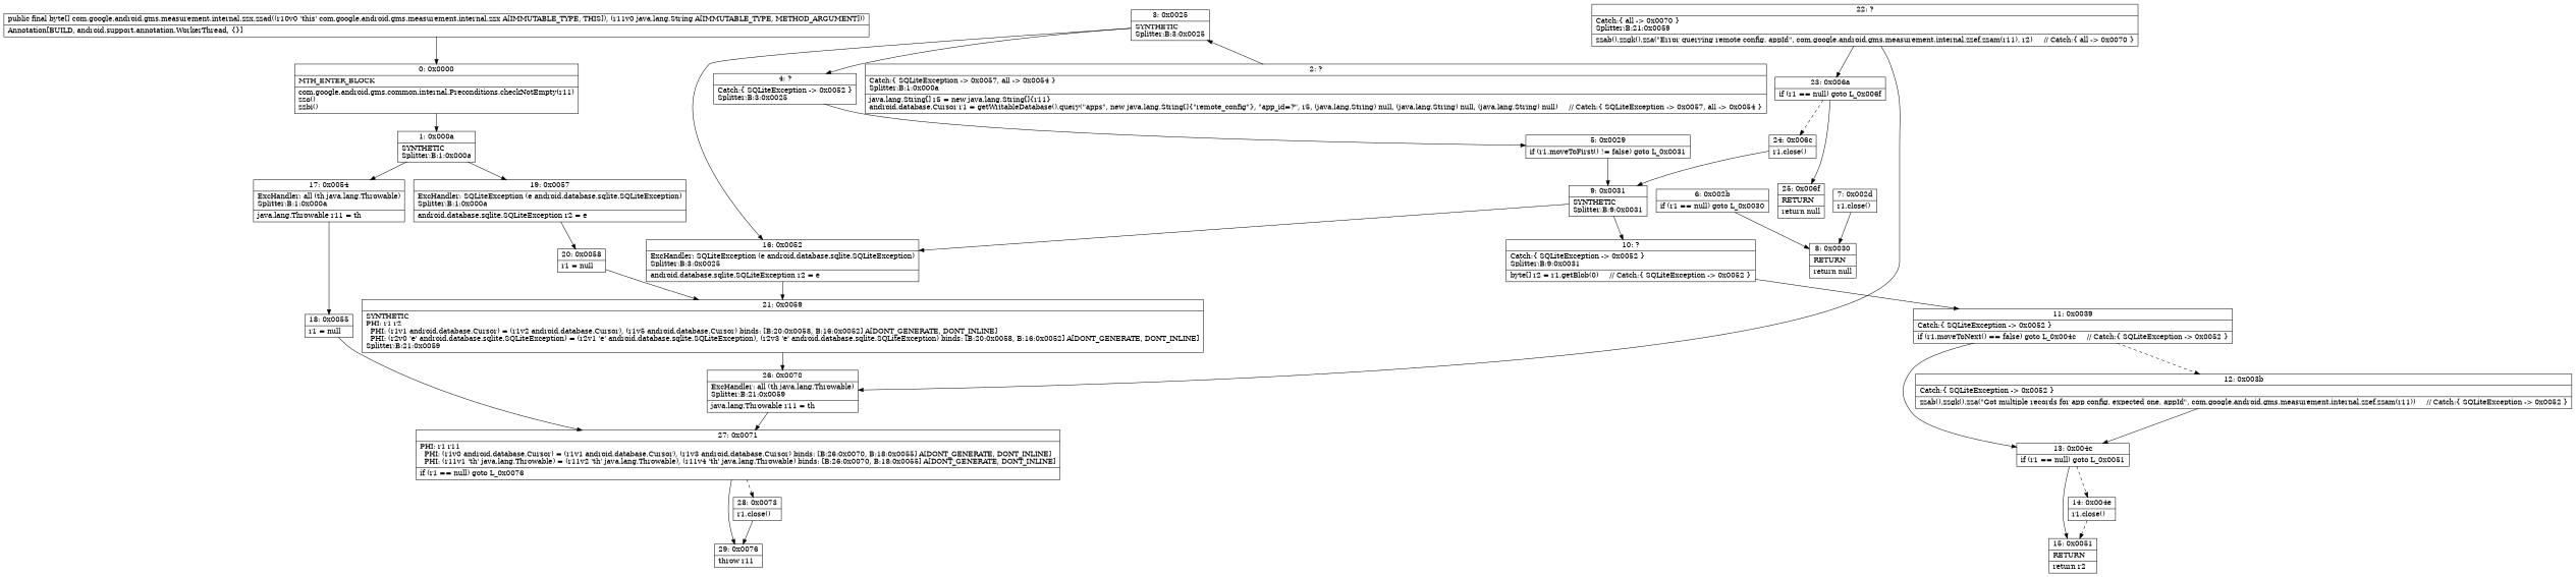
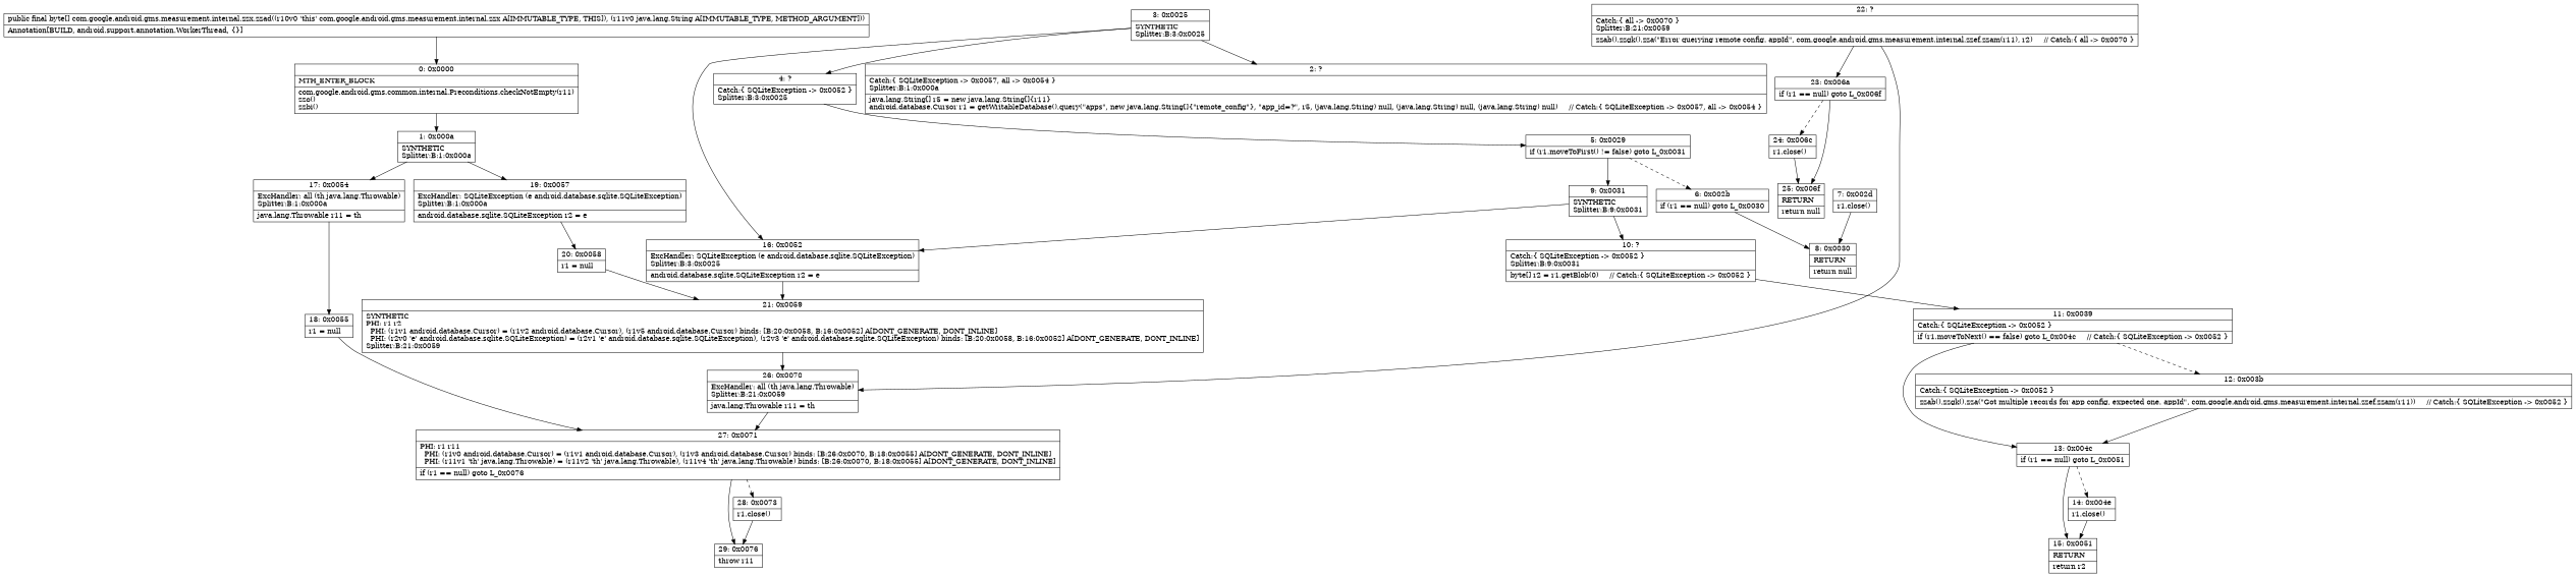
  digraph {
    node [shape=record]
    n1 [label="{0\:\ 0x0000|MTH_ENTER_BLOCK\l|com.google.android.gms.common.internal.Preconditions.checkNotEmpty(r11)\lzzo()\lzzbi()\l}"]
    n2 [label="{1\:\ 0x000a|SYNTHETIC\lSplitter:B:1:0x000a\l}"]
    n3 [label="{17\:\ 0x0054|ExcHandler: all (th java.lang.Throwable)\lSplitter:B:1:0x000a\l|java.lang.Throwable r11 = th\l}"]
    n4 [label="{19\:\ 0x0057|ExcHandler: SQLiteException (e android.database.sqlite.SQLiteException)\lSplitter:B:1:0x000a\l|android.database.sqlite.SQLiteException r2 = e\l}"]
    n5 [label="{2\:\ ?|Catch:\{ SQLiteException \-\> 0x0057, all \-\> 0x0054 \}\lSplitter:B:1:0x000a\l|java.lang.String[] r5 = new java.lang.String[]\{r11\}\landroid.database.Cursor r1 = getWritableDatabase().query(\"apps\", new java.lang.String[]\{\"remote_config\"\}, \"app_id=?\", r5, (java.lang.String) null, (java.lang.String) null, (java.lang.String) null)     \/\/ Catch:\{ SQLiteException \-\> 0x0057, all \-\> 0x0054 \}\l}"]
    n6 [label="{3\:\ 0x0025|SYNTHETIC\lSplitter:B:3:0x0025\l}"]
    n7 [label="{18\:\ 0x0055|r1 = null\l}"]
    n8 [label="{20\:\ 0x0058|r1 = null\l}"]
    n9 [label="{4\:\ ?|Catch:\{ SQLiteException \-\> 0x0052 \}\lSplitter:B:3:0x0025\l}"]
    n10 [label="{16\:\ 0x0052|ExcHandler: SQLiteException (e android.database.sqlite.SQLiteException)\lSplitter:B:3:0x0025\l|android.database.sqlite.SQLiteException r2 = e\l}"]
    n11 [label="{5\:\ 0x0029|if (r1.moveToFirst() != false) goto L_0x0031\l}"]
    n12 [label="{21\:\ 0x0059|SYNTHETIC\lPHI: r1 r2 \l  PHI: (r1v1 android.database.Cursor) = (r1v2 android.database.Cursor), (r1v5 android.database.Cursor) binds: [B:20:0x0058, B:16:0x0052] A[DONT_GENERATE, DONT_INLINE]\l  PHI: (r2v0 'e' android.database.sqlite.SQLiteException) = (r2v1 'e' android.database.sqlite.SQLiteException), (r2v3 'e' android.database.sqlite.SQLiteException) binds: [B:20:0x0058, B:16:0x0052] A[DONT_GENERATE, DONT_INLINE]\lSplitter:B:21:0x0059\l}"]
    n13 [label="{6\:\ 0x002b|if (r1 == null) goto L_0x0030\l}"]
    n14 [label="{9\:\ 0x0031|SYNTHETIC\lSplitter:B:9:0x0031\l}"]
    n15 [label="{8\:\ 0x0030|RETURN\l|return null\l}"]
    n16 [label="{10\:\ ?|Catch:\{ SQLiteException \-\> 0x0052 \}\lSplitter:B:9:0x0031\l|byte[] r2 = r1.getBlob(0)     \/\/ Catch:\{ SQLiteException \-\> 0x0052 \}\l}"]
    n17 [label="{7\:\ 0x002d|r1.close()\l}"]
    n18 [label="{11\:\ 0x0039|Catch:\{ SQLiteException \-\> 0x0052 \}\l|if (r1.moveToNext() == false) goto L_0x004c     \/\/ Catch:\{ SQLiteException \-\> 0x0052 \}\l}"]
    n19 [label="{12\:\ 0x003b|Catch:\{ SQLiteException \-\> 0x0052 \}\l|zzab().zzgk().zza(\"Got multiple records for app config, expected one. appId\", com.google.android.gms.measurement.internal.zzef.zzam(r11))     \/\/ Catch:\{ SQLiteException \-\> 0x0052 \}\l}"]
    n20 [label="{13\:\ 0x004c|if (r1 == null) goto L_0x0051\l}"]
    n21 [label="{14\:\ 0x004e|r1.close()\l}"]
    n22 [label="{15\:\ 0x0051|RETURN\l|return r2\l}"]
    n23 [label="{26\:\ 0x0070|ExcHandler: all (th java.lang.Throwable)\lSplitter:B:21:0x0059\l|java.lang.Throwable r11 = th\l}"]
    n24 [label="{27\:\ 0x0071|PHI: r1 r11 \l  PHI: (r1v0 android.database.Cursor) = (r1v1 android.database.Cursor), (r1v3 android.database.Cursor) binds: [B:26:0x0070, B:18:0x0055] A[DONT_GENERATE, DONT_INLINE]\l  PHI: (r11v1 'th' java.lang.Throwable) = (r11v2 'th' java.lang.Throwable), (r11v4 'th' java.lang.Throwable) binds: [B:26:0x0070, B:18:0x0055] A[DONT_GENERATE, DONT_INLINE]\l|if (r1 == null) goto L_0x0076\l}"]
    n25 [label="{28\:\ 0x0073|r1.close()\l}"]
    n26 [label="{29\:\ 0x0076|throw r11\l}"]
    n27 [label="{22\:\ ?|Catch:\{ all \-\> 0x0070 \}\lSplitter:B:21:0x0059\l|zzab().zzgk().zza(\"Error querying remote config. appId\", com.google.android.gms.measurement.internal.zzef.zzam(r11), r2)     \/\/ Catch:\{ all \-\> 0x0070 \}\l}"]
    n28 [label="{23\:\ 0x006a|if (r1 == null) goto L_0x006f\l}"]
    n29 [label="{24\:\ 0x006c|r1.close()\l}"]
    n30 [label="{25\:\ 0x006f|RETURN\l|return null\l}"]
    n31 [label="{public final byte[] com.google.android.gms.measurement.internal.zzx.zzad((r10v0 'this' com.google.android.gms.measurement.internal.zzx A[IMMUTABLE_TYPE, THIS]), (r11v0 java.lang.String A[IMMUTABLE_TYPE, METHOD_ARGUMENT]))  | Annotation[BUILD, android.support.annotation.WorkerThread, \{\}]\l}"]
    n1 -> n2
    n2 -> n3
    n2 -> n4
    n3 -> n7
    n4 -> n8
-   n5 -> n6
+   n6 -> n5
    n6 -> n9
    n6 -> n10
    n7 -> n24
    n8 -> n12
    n9 -> n11
    n10 -> n12
+   n11 -> n13 [style=dashed]
    n11 -> n14
    n12 -> n23
    n13 -> n15
    n14 -> n10
    n14 -> n16
    n16 -> n18
    n17 -> n15
    n18 -> n19 [style=dashed]
    n18 -> n20
    n19 -> n20
    n20 -> n21 [style=dashed]
    n20 -> n22
-   n21 -> n22 [style=dashed]
+   n21 -> n22
    n23 -> n24
    n24 -> n25 [style=dashed]
    n24 -> n26
    n25 -> n26
    n27 -> n23
    n27 -> n28
    n28 -> n29 [style=dashed]
    n28 -> n30
-   n29 -> n14
+   n29 -> n30
    n31 -> n1
  }
